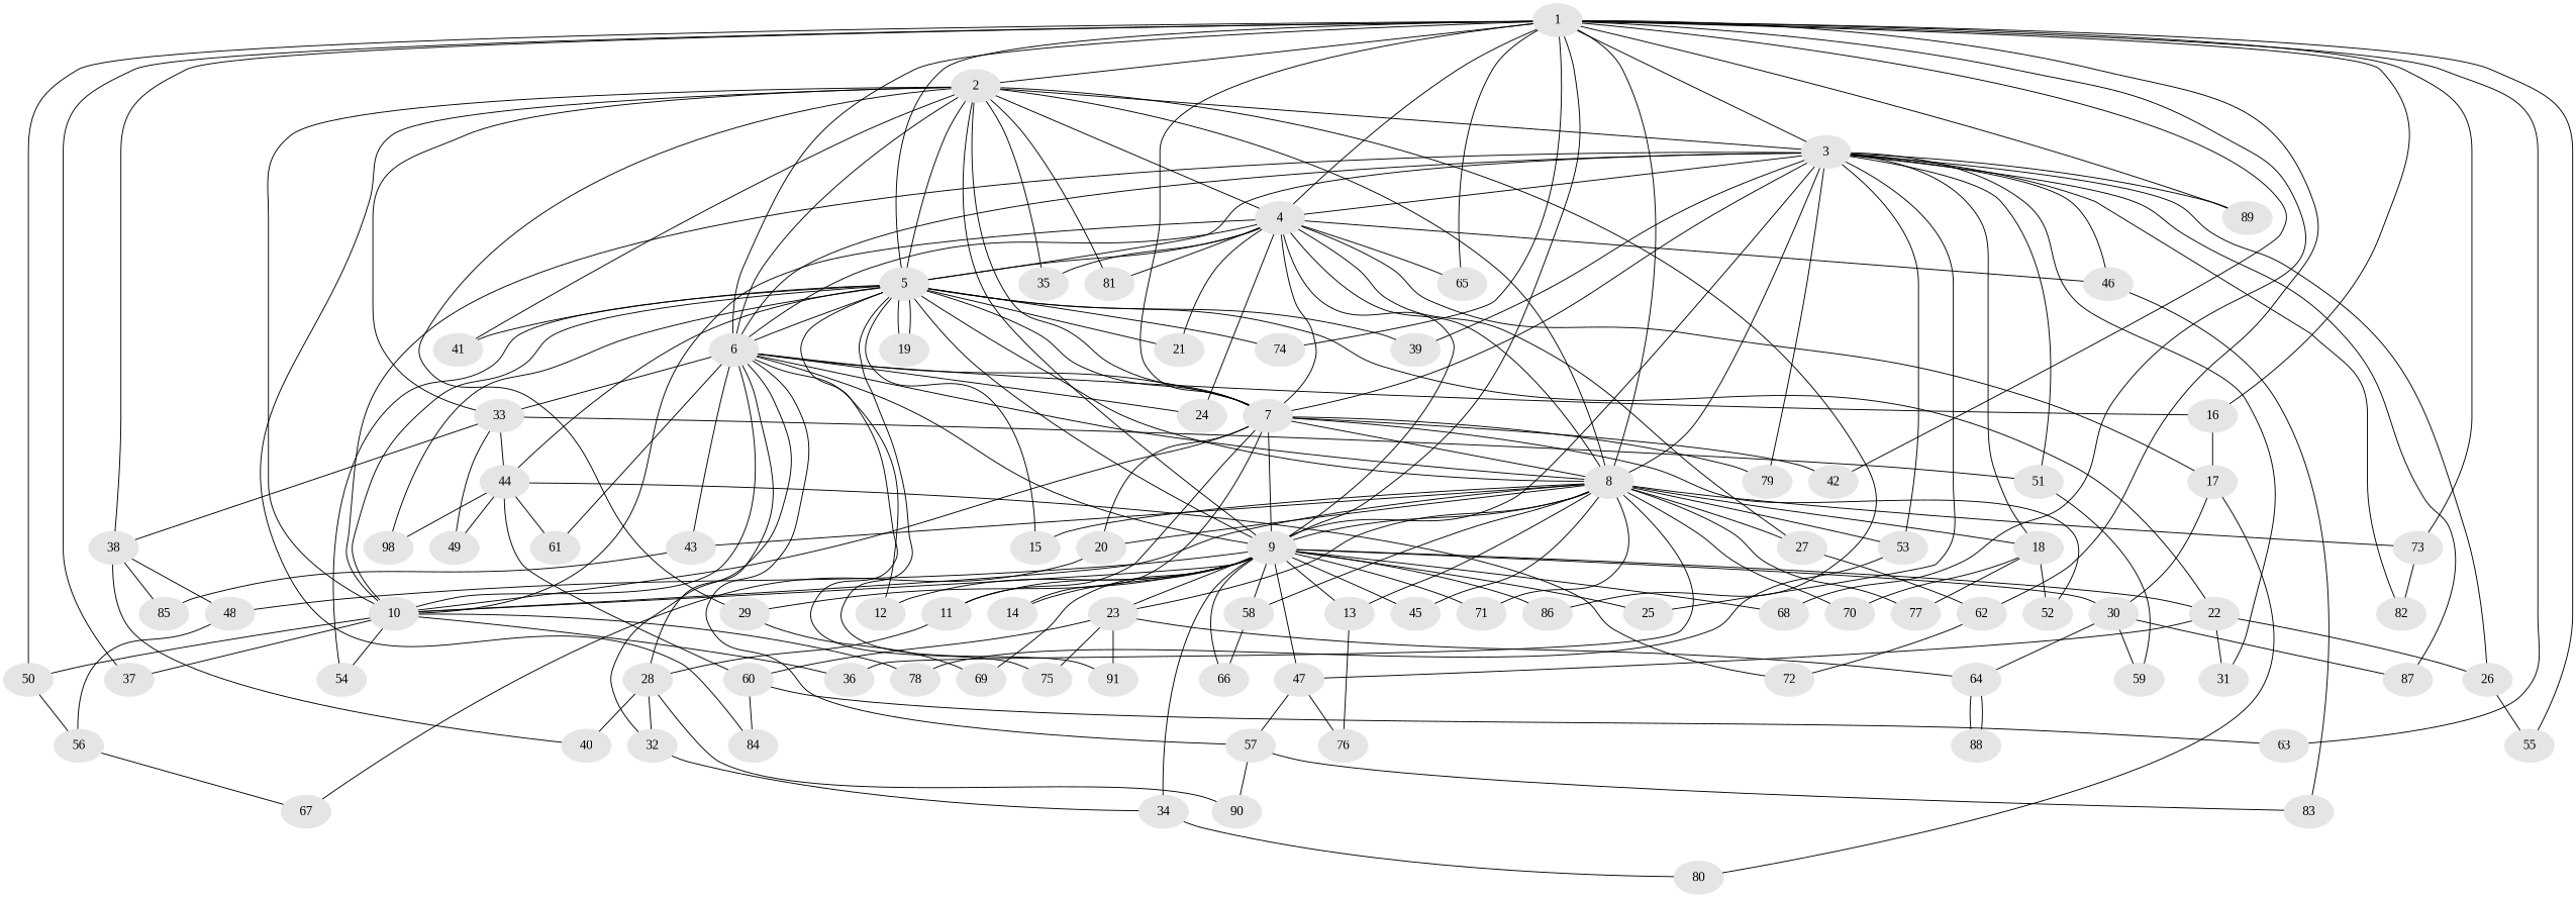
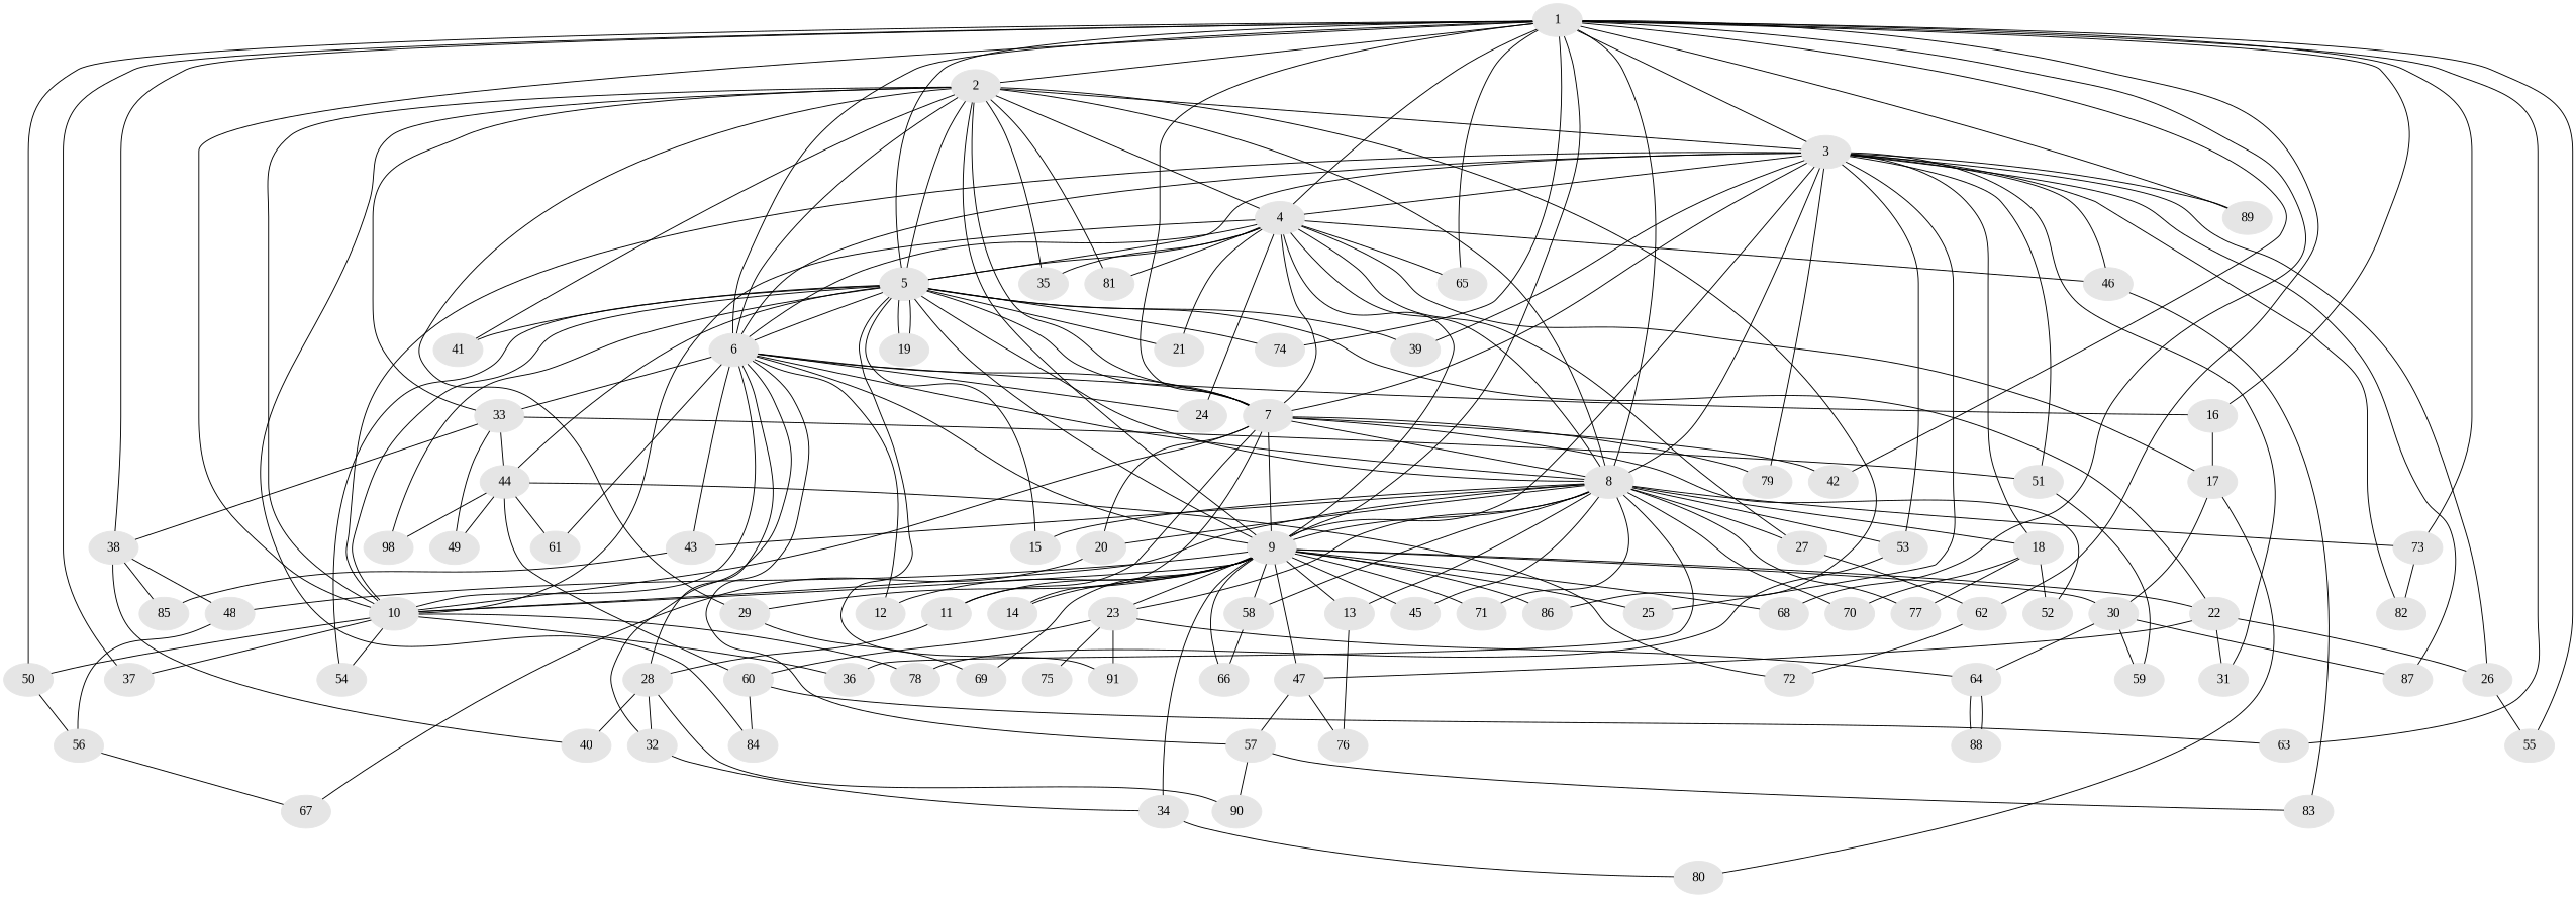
  graph {
    fontname="Liberation Serif"
    node [color=gray90 fontname="Liberation Serif" style=filled]
    edge [fontname="Liberation Serif"]
    1
    2
    3
    4
    5
    6
    7
    8
    9
    10
    16
    37
    38
    42
    50
    55
    62
    63
    65
    68
    73
    74
    89
    29
    33
    35
    41
    81
    84
    86
    18
    25
    26
    31
    39
    46
    51
    53
    79
    82
    87
    17
    21
    24
    27
    15
    19
    22
    44
    54
    75
    91
    n53 [label=98]
    12
    28
    32
    43
    57
    61
    11
    14
    20
    52
    13
    23
    36
    45
    58
    70
    71
    77
    30
    34
    47
    48
    66
    69
    78
    40
    85
    56
    72
    49
    83
    59
    80
    60
    90
    67
    76
    64
    88
    1 -- 2
    1 -- 3
    1 -- 4
    1 -- 5
    1 -- 6
    1 -- 7
    1 -- 8
    1 -- 9
+   1 -- 10
    1 -- 16
    1 -- 37
    1 -- 38
    1 -- 42
    1 -- 50
    1 -- 55
    1 -- 62
    1 -- 63
    1 -- 65
    1 -- 68
    1 -- 73
    1 -- 74
    1 -- 89
    2 -- 3
    2 -- 4
    2 -- 5
    2 -- 6
    2 -- 7
    2 -- 8
    2 -- 9
    2 -- 10
    2 -- 29
    2 -- 33
    2 -- 35
    2 -- 41
    2 -- 81
    2 -- 84
    2 -- 86
    3 -- 4
    3 -- 5
    3 -- 6
    3 -- 7
    3 -- 8
    3 -- 9
    3 -- 10
    3 -- 89
    3 -- 18
    3 -- 25
    3 -- 26
    3 -- 31
    3 -- 39
    3 -- 46
    3 -- 51
    3 -- 53
    3 -- 79
    3 -- 82
    3 -- 87
    4 -- 5
    4 -- 6
    4 -- 7
    4 -- 8
    4 -- 9
    4 -- 10
    4 -- 65
    4 -- 35
    4 -- 81
    4 -- 46
    4 -- 17
    4 -- 21
    4 -- 24
    4 -- 27
    5 -- 6
    5 -- 7
    5 -- 8
    5 -- 9
    5 -- 10
    5 -- 74
    5 -- 41
    5 -- 39
    5 -- 21
    5 -- 15
    5 -- 19
    5 -- 19
    5 -- 22
    5 -- 44
    5 -- 54
-   5 -- 75
    5 -- 91
    5 -- n53
    6 -- 7
    6 -- 8
    6 -- 9
    6 -- 10
    6 -- 16
    6 -- 33
    6 -- 24
    6 -- 12
    6 -- 28
    6 -- 32
    6 -- 43
    6 -- 57
    6 -- 61
    7 -- 8
    7 -- 9
    7 -- 10
    7 -- 42
    7 -- 79
    7 -- 11
    7 -- 14
    7 -- 20
    7 -- 52
    8 -- 9
    8 -- 10
    8 -- 73
    8 -- 18
    8 -- 53
    8 -- 27
    8 -- 15
    8 -- 43
    8 -- 20
    8 -- 13
    8 -- 23
    8 -- 36
    8 -- 45
    8 -- 58
    8 -- 70
    8 -- 71
    8 -- 77
    9 -- 10
    9 -- 68
    9 -- 29
    9 -- 86
    9 -- 25
    9 -- 22
    9 -- 12
    9 -- 11
    9 -- 14
    9 -- 13
    9 -- 23
    9 -- 45
    9 -- 58
    9 -- 71
    9 -- 30
    9 -- 34
    9 -- 47
    9 -- 48
    9 -- 66
    9 -- 69
    10 -- 37
    10 -- 50
    10 -- 54
    10 -- 36
    10 -- 78
    16 -- 17
    38 -- 48
    38 -- 40
    38 -- 85
    50 -- 56
    62 -- 72
    73 -- 82
    29 -- 69
    33 -- 38
    33 -- 51
    33 -- 44
    33 -- 49
    18 -- 52
    18 -- 70
    18 -- 77
    26 -- 55
    46 -- 83
    51 -- 59
    53 -- 78
    17 -- 30
    17 -- 80
    27 -- 62
    22 -- 26
    22 -- 31
    22 -- 47
    44 -- n53
    44 -- 61
    44 -- 72
    44 -- 49
    44 -- 60
    28 -- 32
    28 -- 40
    28 -- 90
    32 -- 34
    43 -- 85
    57 -- 83
    57 -- 90
    11 -- 28
    20 -- 67
    13 -- 76
    23 -- 75
    23 -- 91
    23 -- 60
    23 -- 64
    58 -- 66
    30 -- 87
    30 -- 59
    30 -- 64
    34 -- 80
    47 -- 57
    47 -- 76
    48 -- 56
    56 -- 67
    60 -- 63
    60 -- 84
    64 -- 88
    64 -- 88
  }
